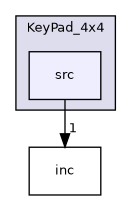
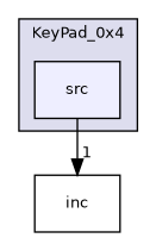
  digraph {
    compound=true
    node [fontname=Helvetica fontsize=10 shape=box]
    n1 [fillcolor="#eeeeff" label=src pencolor=black style=filled]
    n2 [label=inc]
    subgraph cluster_1 {
      bgcolor="#ddddee"
      fontname=Helvetica
      fontsize=10
-     label=KeyPad_4x4
+     label=KeyPad_0x4
      pencolor=black
      n1
    }
    n1 -> n2 [headlabel=1 labeldistance=1.5 labelfontname=Helvetica labelfontsize=10]
  }
